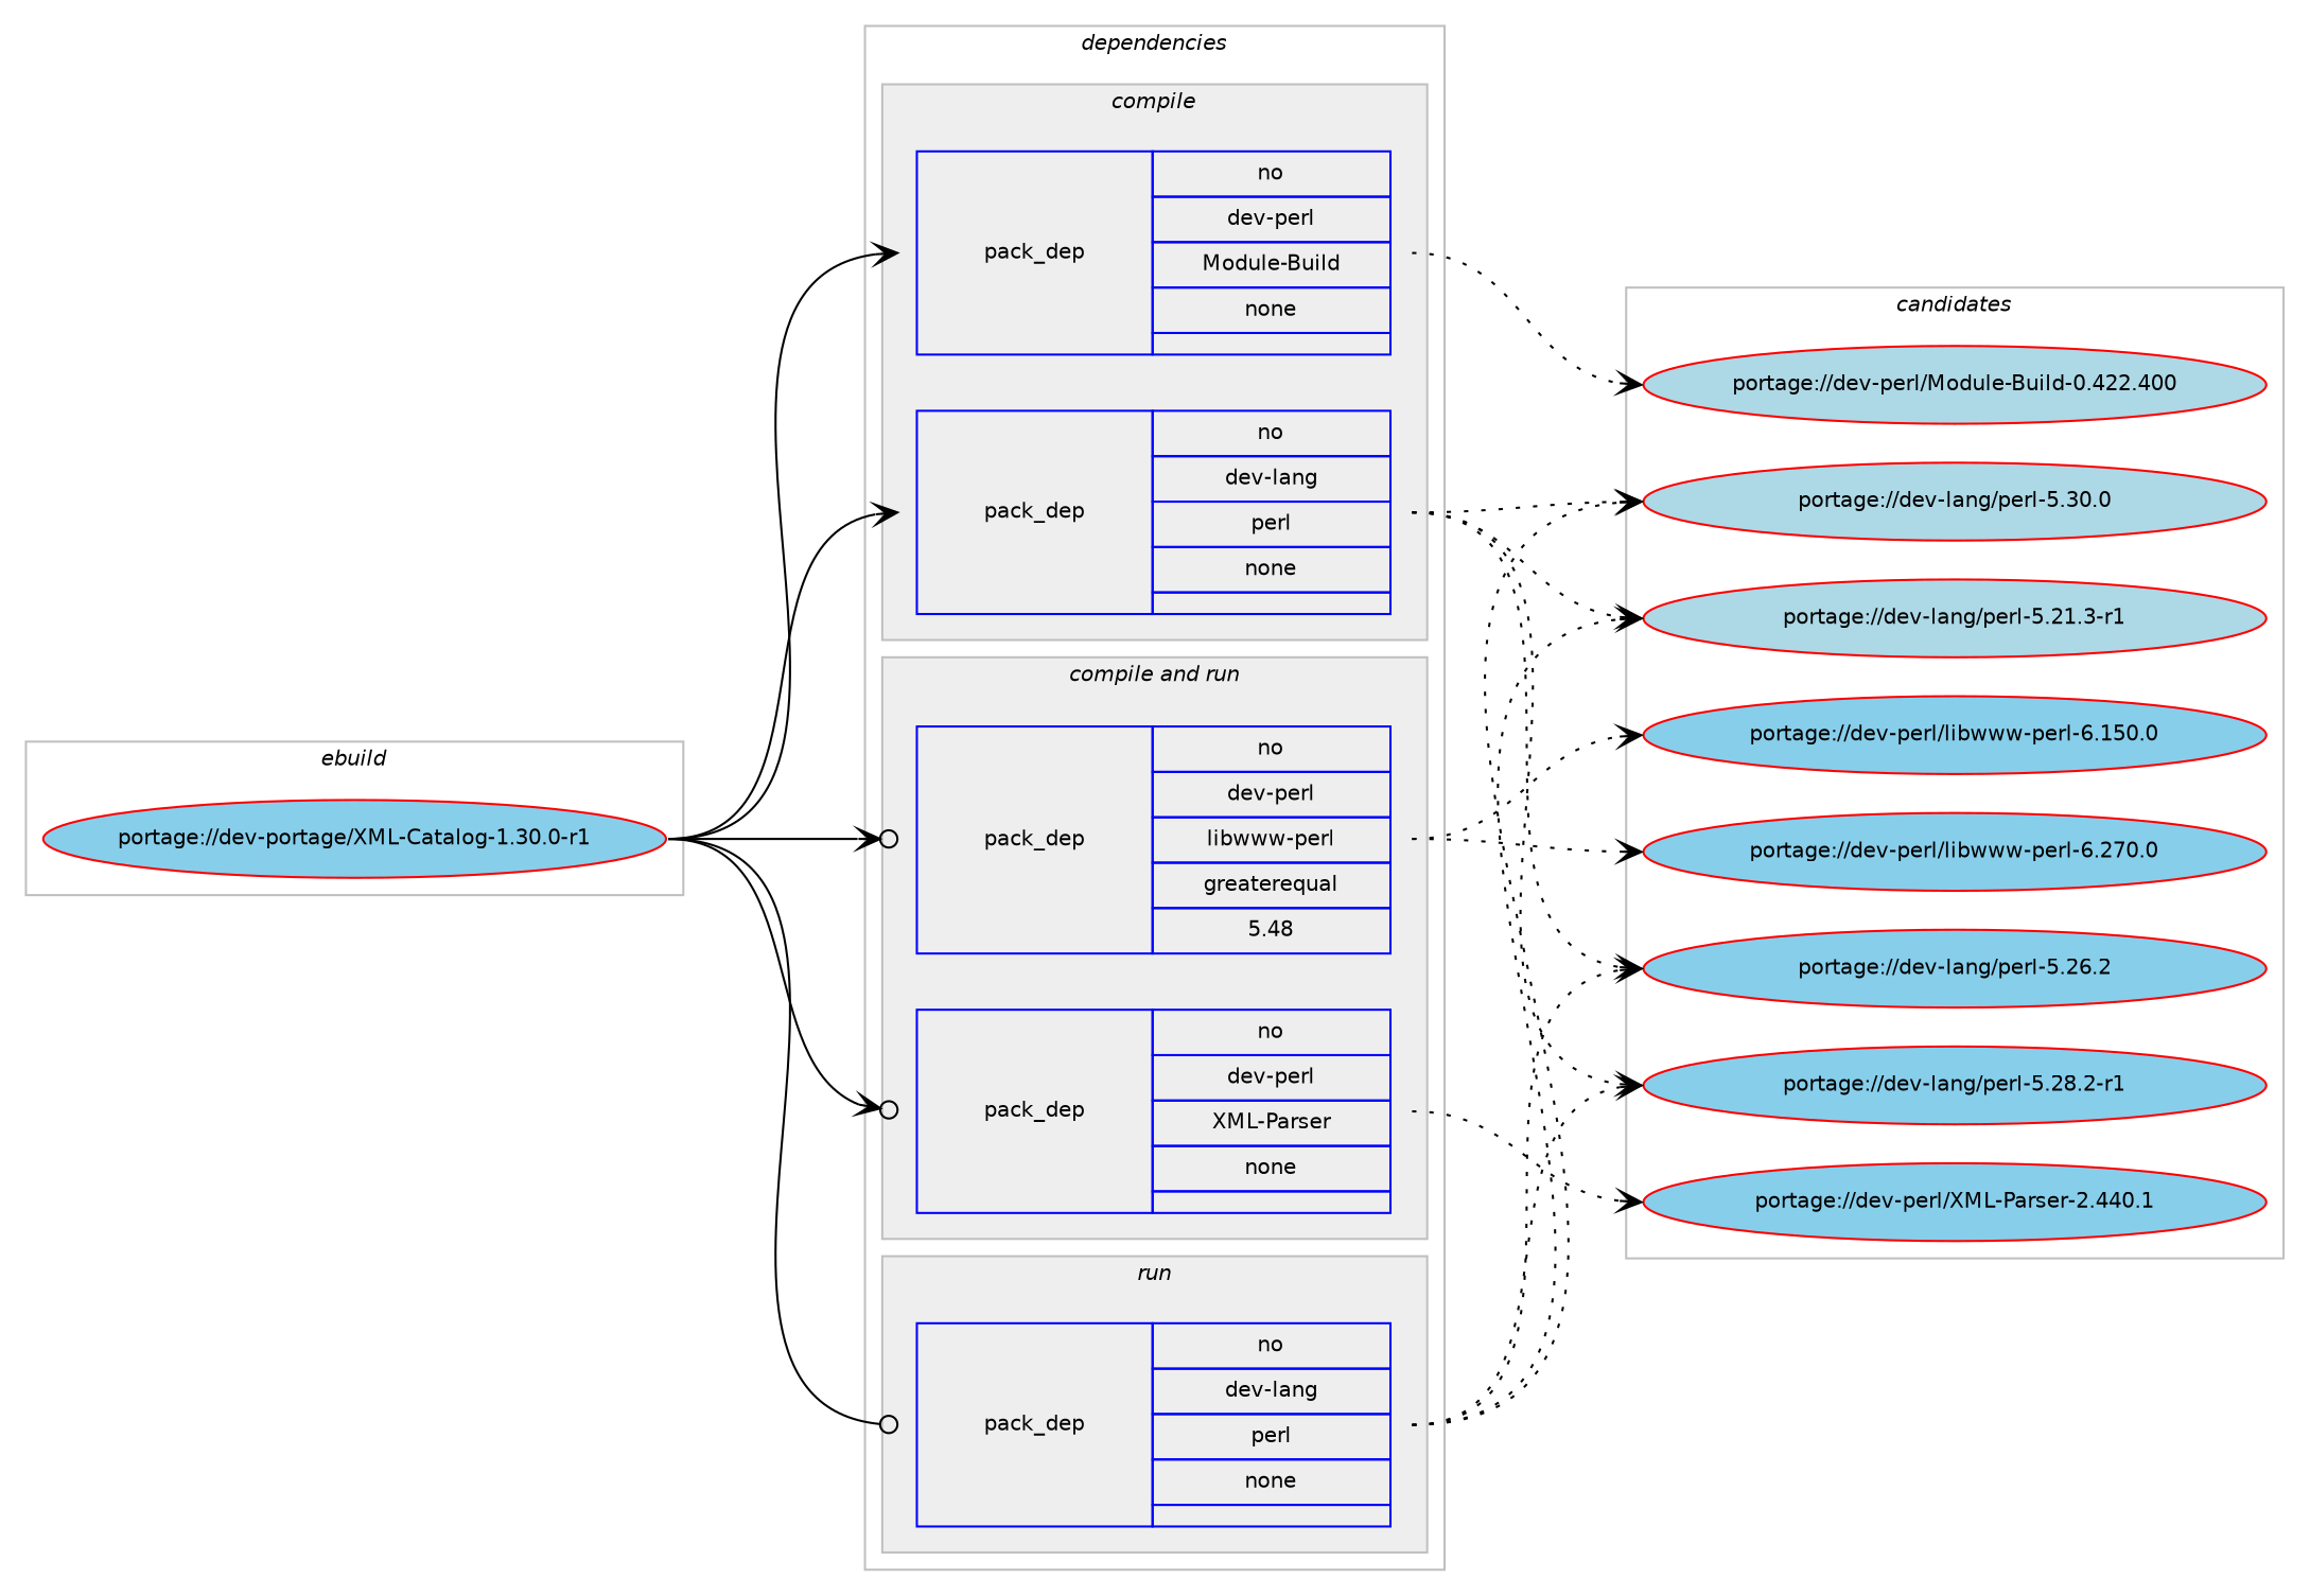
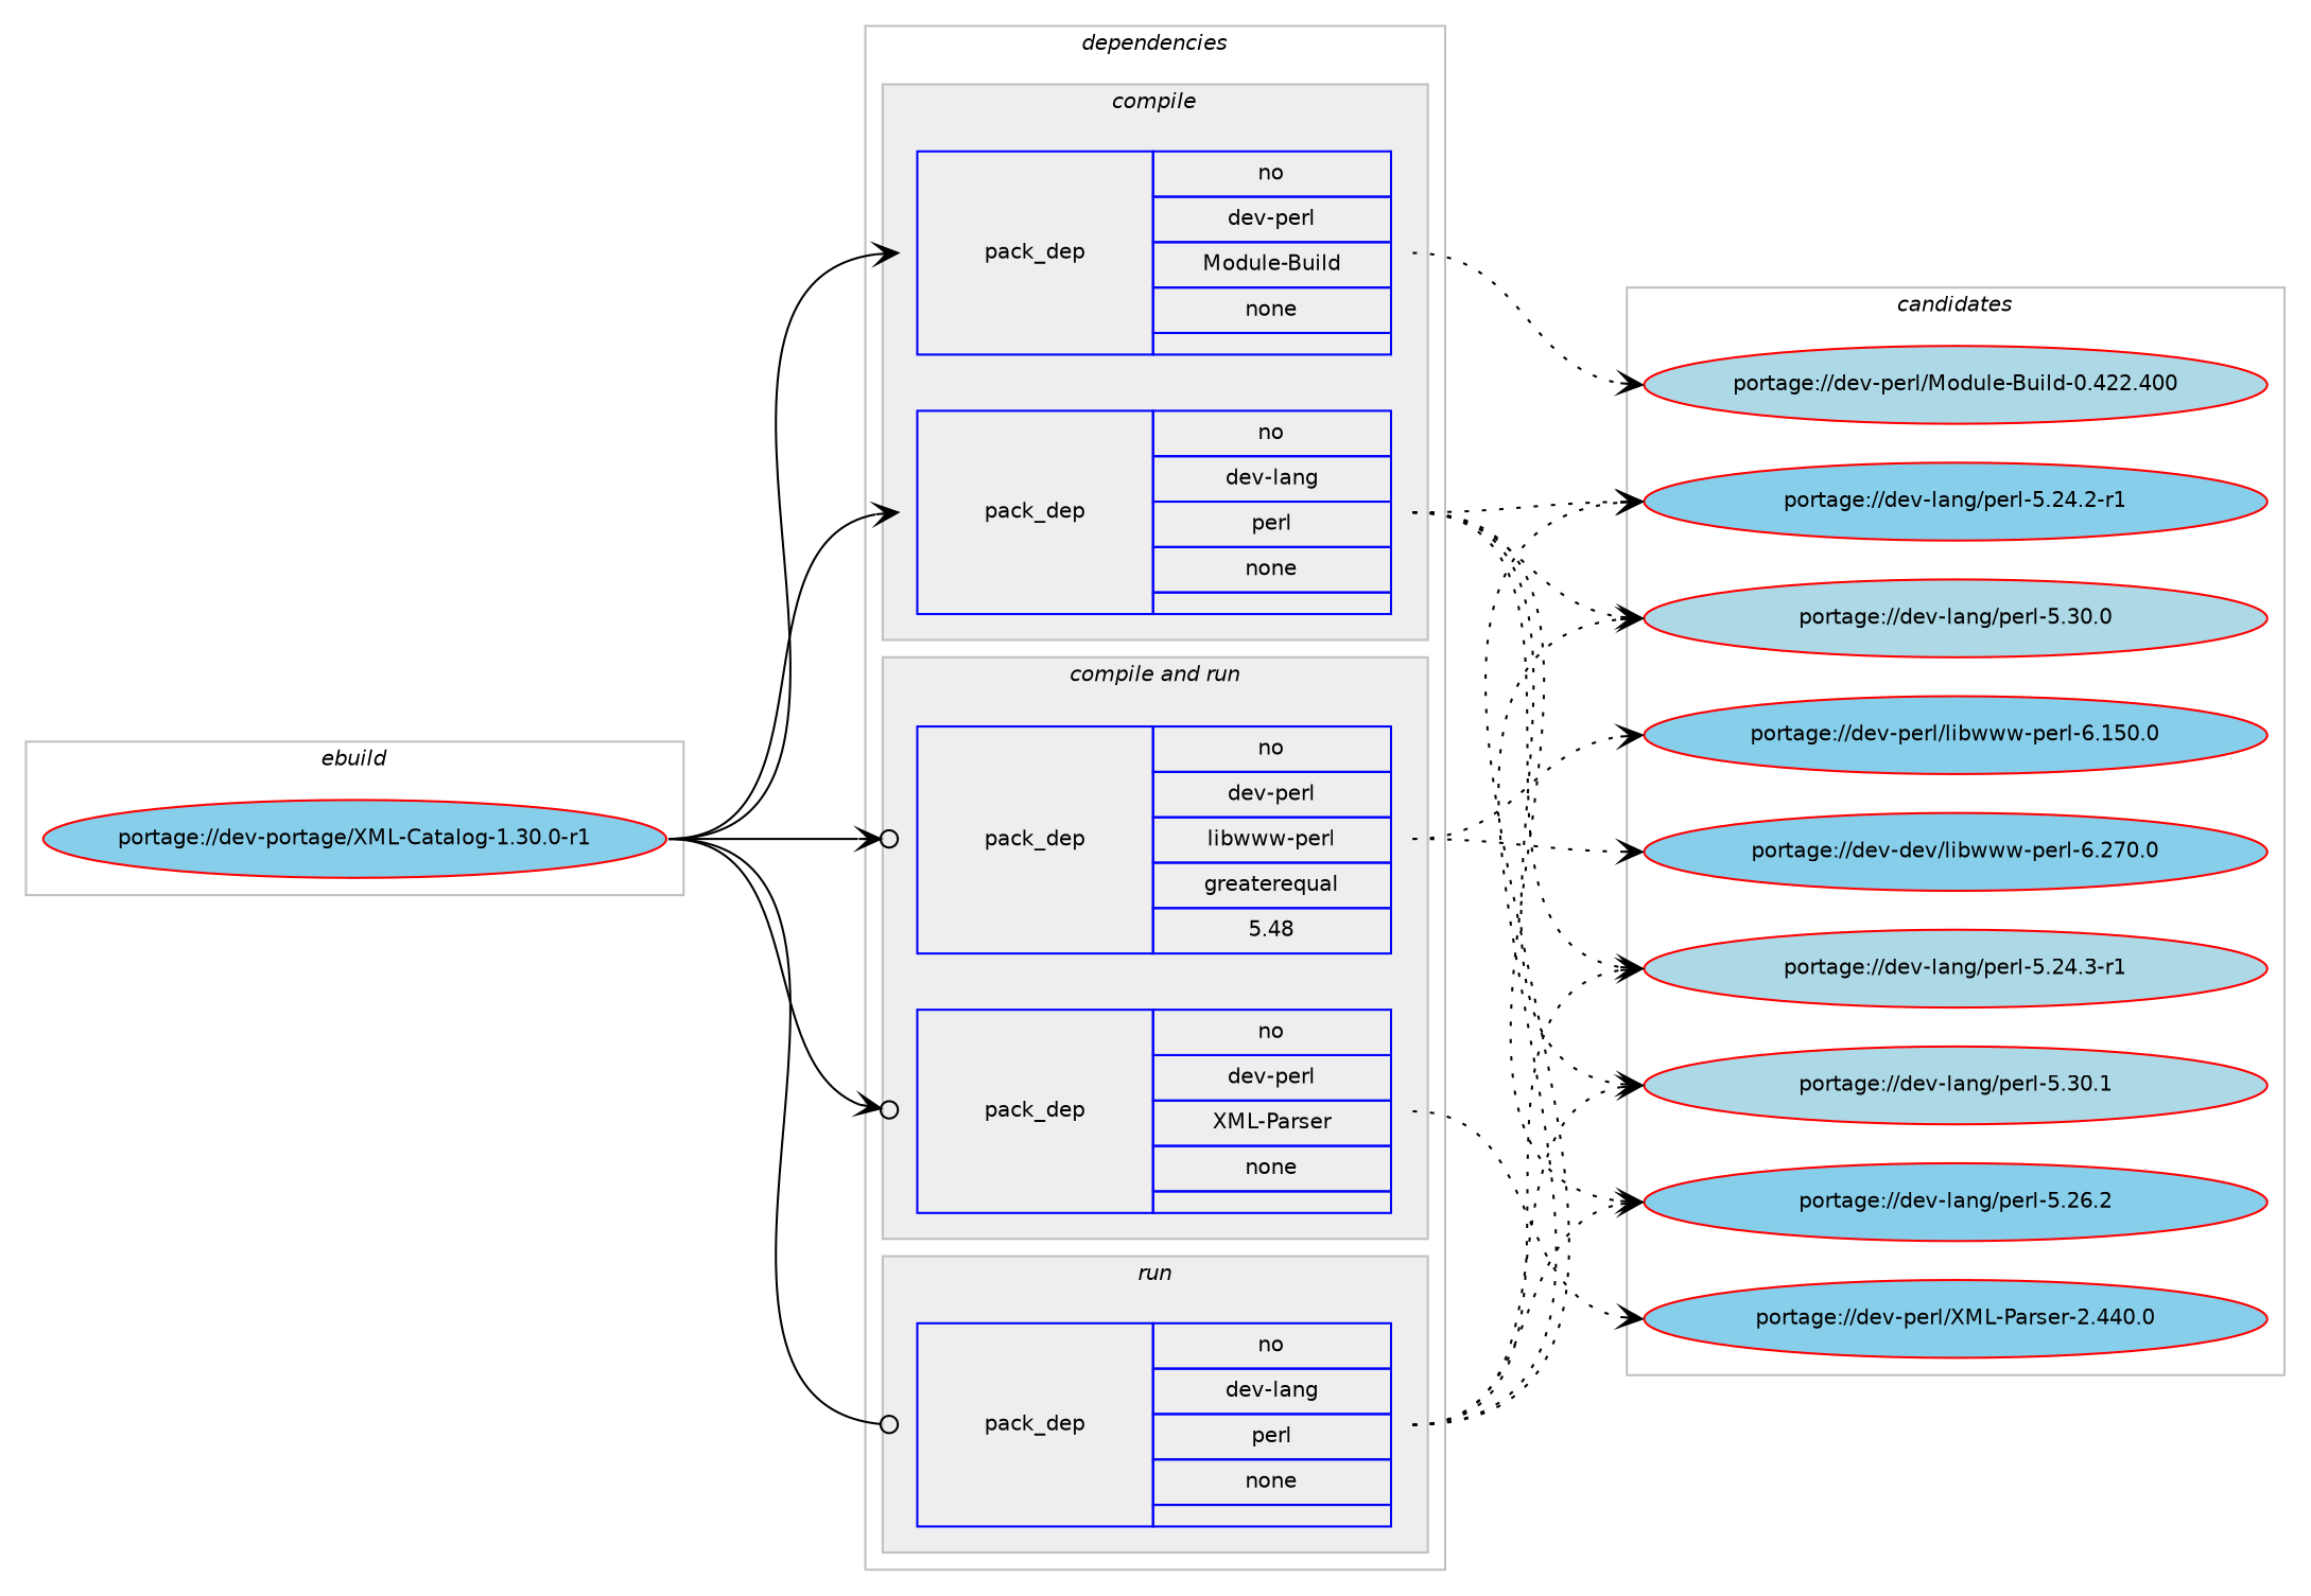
  digraph {
    compound=true
    concentrate=true
    fontname=Helvetica
    fontsize=10
    newrank=true
    rankdir=LR
    ranksep=1.5
    node [color=red fillcolor=skyblue fontname=Helvetica fontsize=10 style=filled]
    edge [arrowhead=vee headport=w style=dotted tailport=e weight=100]
    n1 [label="portage://dev-portage/XML-Catalog-1.30.0-r1" width=4]
    n2 [color=blue label=<<TABLE BORDER="0" CELLBORDER="1" CELLSPACING="0" CELLPADDING="4" WIDTH="220"><TR><TD ROWSPAN="6" CELLPADDING="30">pack_dep</TD></TR><TR><TD WIDTH="110">no</TD></TR><TR><TD>dev-lang</TD></TR><TR><TD>perl</TD></TR><TR><TD>none</TD></TR><TR><TD></TD></TR></TABLE>> shape=none fillcolor="" style=""]
    n3 [color=blue label=<<TABLE BORDER="0" CELLBORDER="1" CELLSPACING="0" CELLPADDING="4" WIDTH="220"><TR><TD ROWSPAN="6" CELLPADDING="30">pack_dep</TD></TR><TR><TD WIDTH="110">no</TD></TR><TR><TD>dev-perl</TD></TR><TR><TD>Module-Build</TD></TR><TR><TD>none</TD></TR><TR><TD></TD></TR></TABLE>> shape=none fillcolor="" style=""]
    n4 [color=blue label=<<TABLE BORDER="0" CELLBORDER="1" CELLSPACING="0" CELLPADDING="4" WIDTH="220"><TR><TD ROWSPAN="6" CELLPADDING="30">pack_dep</TD></TR><TR><TD WIDTH="110">no</TD></TR><TR><TD>dev-perl</TD></TR><TR><TD>XML-Parser</TD></TR><TR><TD>none</TD></TR><TR><TD></TD></TR></TABLE>> shape=none fillcolor="" style=""]
    n5 [color=blue label=<<TABLE BORDER="0" CELLBORDER="1" CELLSPACING="0" CELLPADDING="4" WIDTH="220"><TR><TD ROWSPAN="6" CELLPADDING="30">pack_dep</TD></TR><TR><TD WIDTH="110">no</TD></TR><TR><TD>dev-perl</TD></TR><TR><TD>libwww-perl</TD></TR><TR><TD>greaterequal</TD></TR><TR><TD>5.48</TD></TR></TABLE>> shape=none fillcolor="" style=""]
    n6 [color=blue label=<<TABLE BORDER="0" CELLBORDER="1" CELLSPACING="0" CELLPADDING="4" WIDTH="220"><TR><TD ROWSPAN="6" CELLPADDING="30">pack_dep</TD></TR><TR><TD WIDTH="110">no</TD></TR><TR><TD>dev-lang</TD></TR><TR><TD>perl</TD></TR><TR><TD>none</TD></TR><TR><TD></TD></TR></TABLE>> shape=none fillcolor="" style=""]
-   n7 [fillcolor=lightblue label="portage://dev-lang/perl-5.21.3-r1" width=4]
+   n7 [fillcolor=lightblue label="portage://dev-lang/perl-5.24.3-r1" width=4]
    n8 [label="portage://dev-lang/perl-5.26.2" width=4]
-   n9 [label="portage://dev-lang/perl-5.28.2-r1" width=4]
+   n9 [label="portage://dev-lang/perl-5.24.2-r1" width=4]
    n10 [fillcolor=lightblue label="portage://dev-lang/perl-5.30.0" width=4]
+   n11 [fillcolor=lightblue label="portage://dev-lang/perl-5.30.1" width=4]
    n12 [fillcolor=lightblue label="portage://dev-perl/Module-Build-0.422.400" width=4]
-   n13 [label="portage://dev-perl/XML-Parser-2.440.1" width=4]
+   n13 [label="portage://dev-perl/XML-Parser-2.440.0" width=4]
    n14 [label="portage://dev-perl/libwww-perl-6.150.0" width=4]
-   n15 [label="portage://dev-perl/libwww-perl-6.270.0" width=4]
+   n15 [label="portage://dev-dev/libwww-perl-6.270.0" width=4]
    subgraph cluster_1 {
      color=gray
      label=<<i>ebuild</i>>
      rank=same
      n1
    }
    subgraph cluster_2 {
      color=gray
      label=<<i>dependencies</i>>
      subgraph cluster_3 {
        color=gray
        fillcolor="#eeeeee"
        label=<<i>compile</i>>
        style=filled
        subgraph sub_4 {
          color=gray
          fillcolor="#eeeeee"
          label=<<i>compile</i>>
          style=filled
          n2
        }
        subgraph sub_5 {
          color=gray
          fillcolor="#eeeeee"
          label=<<i>compile</i>>
          style=filled
          n3
        }
      }
      subgraph cluster_6 {
        color=gray
        fillcolor="#eeeeee"
        label=<<i>compile and run</i>>
        style=filled
        subgraph sub_7 {
          color=gray
          fillcolor="#eeeeee"
          label=<<i>compile and run</i>>
          style=filled
          n4
        }
        subgraph sub_8 {
          color=gray
          fillcolor="#eeeeee"
          label=<<i>compile and run</i>>
          style=filled
          n5
        }
      }
      subgraph cluster_9 {
        color=gray
        fillcolor="#eeeeee"
        label=<<i>run</i>>
        style=filled
        subgraph sub_10 {
          color=gray
          fillcolor="#eeeeee"
          label=<<i>run</i>>
          style=filled
          n6
        }
      }
    }
    subgraph cluster_11 {
      color=gray
      label=<<i>candidates</i>>
      rank=same
      subgraph sub_12 {
        color=black
        label=<<i>candidates</i>>
        nodesep=1
        rank=same
        n7
        n8
        n9
        n10
+       n11
      }
      subgraph sub_13 {
        color=black
        label=<<i>candidates</i>>
        nodesep=1
        rank=same
        n12
      }
      subgraph sub_14 {
        color=black
        label=<<i>candidates</i>>
        nodesep=1
        rank=same
        n13
      }
      subgraph sub_15 {
        color=black
        label=<<i>candidates</i>>
        nodesep=1
        rank=same
        n14
        n15
      }
      subgraph sub_16 {
        color=black
        label=<<i>candidates</i>>
        nodesep=1
        rank=same
        n7
        n8
        n9
        n10
+       n11
      }
    }
    n1 -> n2 [style=solid weight=20]
    n1 -> n3 [style=solid weight=20]
    n1 -> n4 [arrowhead=odotvee style=solid weight=20]
    n1 -> n5 [arrowhead=odotvee style=solid weight=20]
    n1 -> n6 [arrowhead=odot style=solid weight=20]
    n2 -> n7
    n2 -> n8
    n2 -> n9
    n2 -> n10
+   n2 -> n11
    n3 -> n12
    n4 -> n13
    n5 -> n14
    n5 -> n15
    n6 -> n7
    n6 -> n8
    n6 -> n9
    n6 -> n10
+   n6 -> n11
  }
